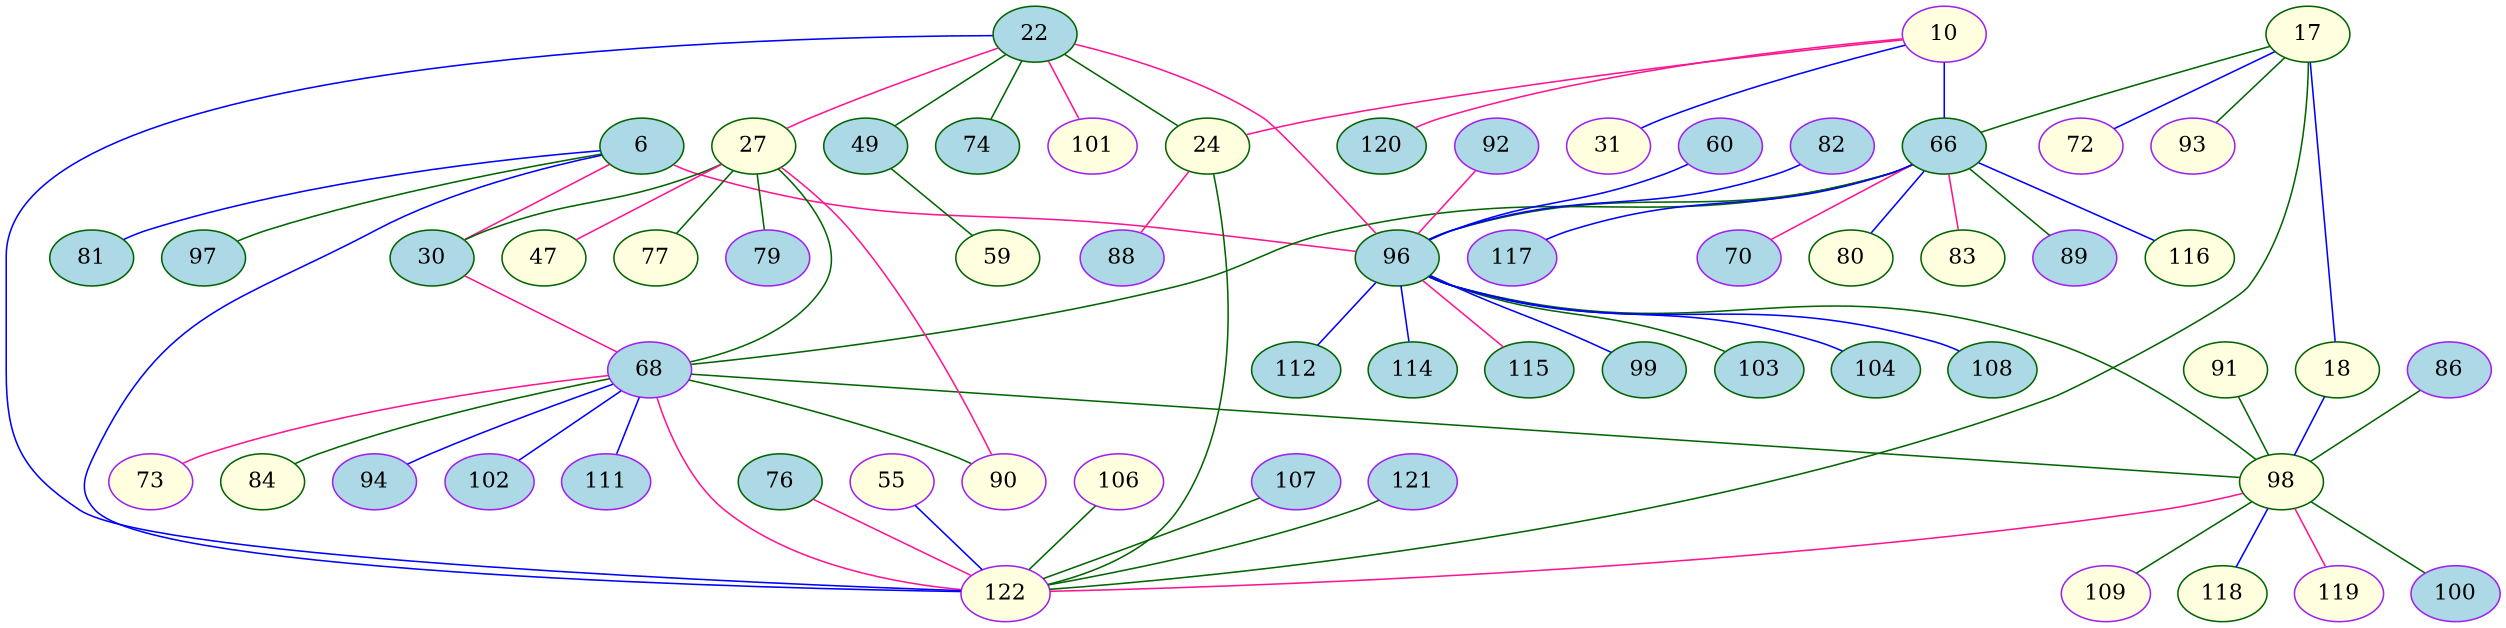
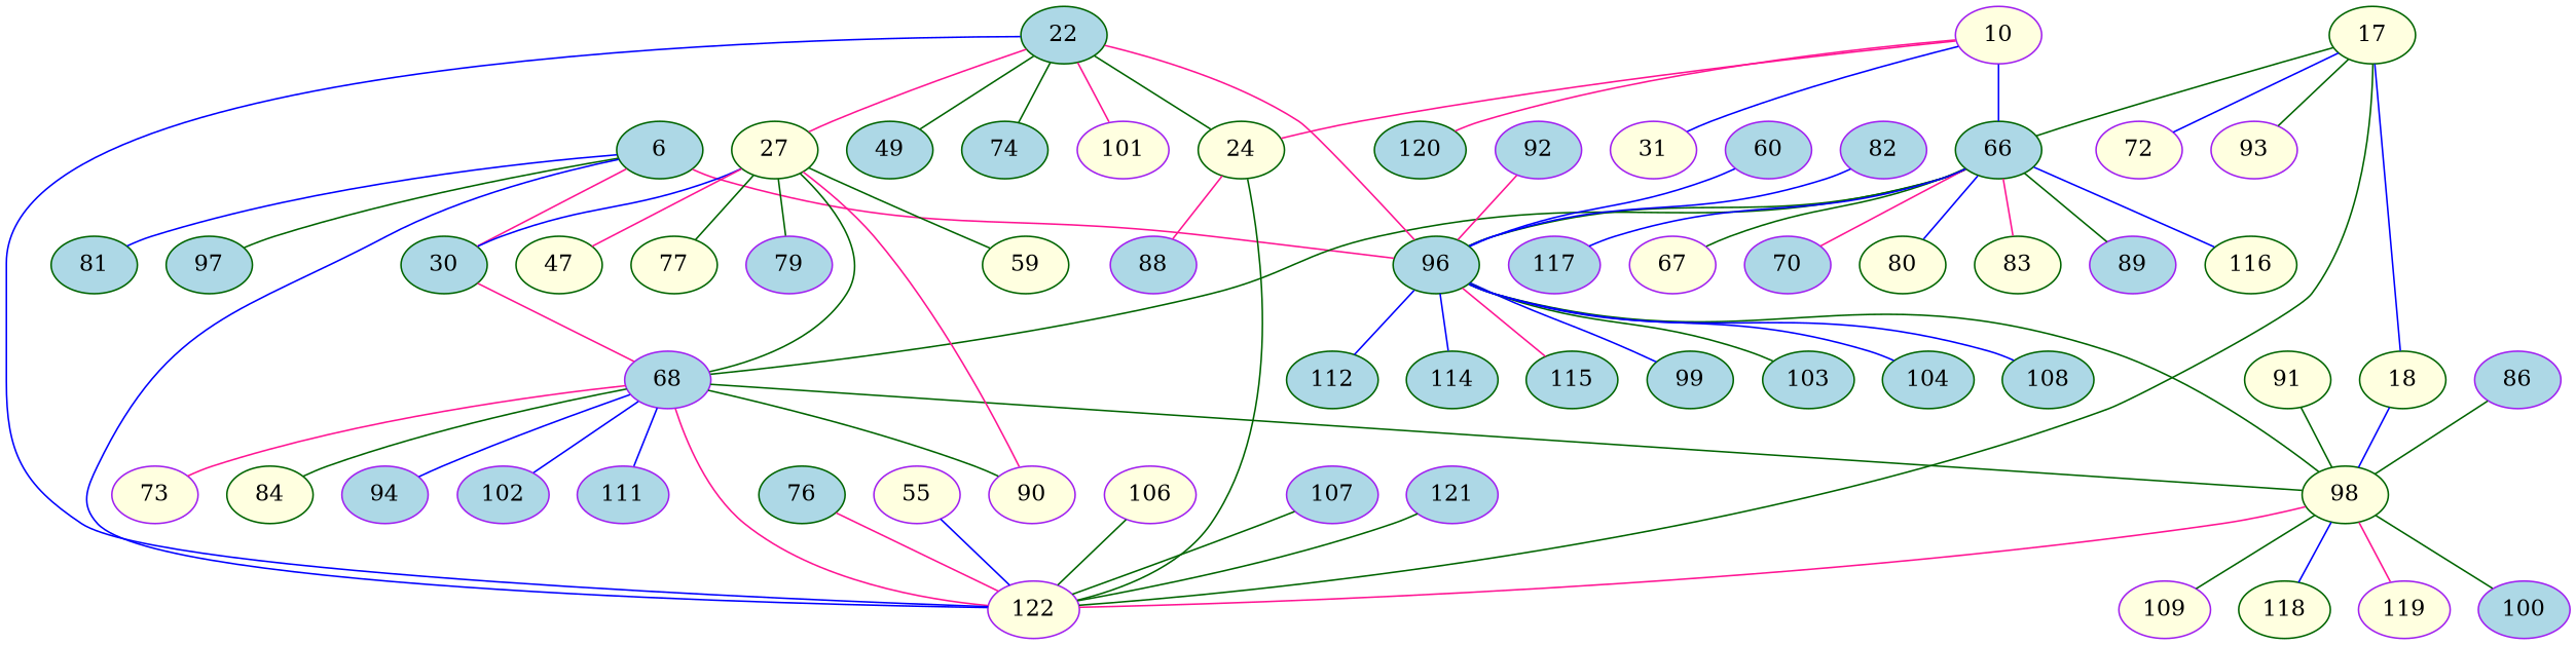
  graph {
    node [color=darkgreen fillcolor=lightblue style=filled]
    edge [color=darkgreen]
    6 [super="+4"]
    30 [super="+28"]
    81
    96 [super="+41+46+5+36+2+48+33"]
    97 [super="+40"]
    122 [color=purple fillcolor=lightyellow super="+105+42+57"]
    68 [color=purple super="+66+29+35+50+62"]
    98 [fillcolor=lightyellow super="+16+43+45+75+78"]
    99 [super="+95"]
    103
    104
    108
    112
    114
    115
    10 [color=purple fillcolor=lightyellow super="+8"]
    24 [fillcolor=lightyellow super="+20"]
    31 [color=purple fillcolor=lightyellow]
    n19 [label=66 super="+64"]
    120
    88 [color=purple]
+   67 [color=purple fillcolor=lightyellow]
    70 [color=purple super="+34"]
    80 [fillcolor=lightyellow super="+58"]
    83 [fillcolor=lightyellow]
    89 [color=purple]
    116 [fillcolor=lightyellow]
    117 [color=purple super="+113"]
    17 [fillcolor=lightyellow super="+15"]
    18 [fillcolor=lightyellow super="+14"]
    72 [color=purple fillcolor=lightyellow]
    93 [color=purple fillcolor=lightyellow super="+53+87"]
    100 [color=purple]
    109 [color=purple fillcolor=lightyellow]
    118 [fillcolor=lightyellow super="+110"]
    119 [color=purple fillcolor=lightyellow]
    22 [super="+21"]
    27 [fillcolor=lightyellow super="+25"]
    49
    74
    101 [color=purple fillcolor=lightyellow]
    47 [fillcolor=lightyellow]
    59 [fillcolor=lightyellow]
    77 [fillcolor=lightyellow]
    79 [color=purple]
    90 [color=purple fillcolor=lightyellow]
    73 [color=purple fillcolor=lightyellow]
    84 [fillcolor=lightyellow]
    94 [color=purple]
    102 [color=purple]
    111 [color=purple]
    60 [color=purple]
    76
    82 [color=purple]
    n55 [color=purple fillcolor=lightyellow label=55]
    86 [color=purple super="+51"]
    91 [fillcolor=lightyellow]
    92 [color=purple]
    106 [color=purple fillcolor=lightyellow super="+55"]
    107 [color=purple]
    121 [color=purple super="+71"]
    6 -- 30 [color=deeppink]
    6 -- 81 [color=blue]
    6 -- 96 [color=deeppink weight=8]
    6 -- 97
    6 -- 122 [color=blue]
    30 -- 68 [color=deeppink weight=4]
    96 -- 98 [weight=2]
    96 -- 99 [color=blue]
    96 -- 103
    96 -- 104 [color=blue]
    96 -- 108 [color=blue]
    96 -- 112 [color=blue]
    96 -- 114 [color=blue]
    96 -- 115 [color=deeppink]
    68 -- 122 [color=deeppink weight=2]
    68 -- 98
    68 -- 90
    68 -- 73 [color=deeppink]
    68 -- 84
    68 -- 94 [color=blue]
    68 -- 102 [color=blue]
    68 -- 111 [color=blue]
    98 -- 122 [color=deeppink]
    98 -- 100
    98 -- 109
    98 -- 118 [color=blue]
    98 -- 119 [color=deeppink]
    10 -- 24 [color=deeppink]
    10 -- 31 [color=blue]
    10 -- n19 [color=blue weight=8]
    10 -- 120 [color=deeppink]
    24 -- 122 [weight=4]
    24 -- 88 [color=deeppink]
    n19 -- 96
    n19 -- 68
+   n19 -- 67
    n19 -- 70 [color=deeppink]
    n19 -- 80 [color=blue]
    n19 -- 83 [color=deeppink]
    n19 -- 89
    n19 -- 116 [color=blue]
    n19 -- 117 [color=blue]
    17 -- 122
    17 -- n19
    17 -- 18 [color=blue weight=4]
    17 -- 72 [color=blue]
    17 -- 93
    18 -- 98 [color=blue weight=4]
    22 -- 96 [color=deeppink weight=2]
    22 -- 122 [color=blue weight=4]
    22 -- 24 [weight=4]
    22 -- 27 [color=deeppink]
    22 -- 49
    22 -- 74
    22 -- 101 [color=deeppink]
-   27 -- 30 [weight=4]
+   27 -- 30 [color=blue weight=4]
    27 -- 68 [weight=4]
    27 -- 47 [color=deeppink]
-   49 -- 59
+   27 -- 59
    27 -- 77
    27 -- 79
    27 -- 90 [color=deeppink]
    60 -- 96 [color=blue]
    76 -- 122 [color=deeppink]
    82 -- 96 [color=blue]
    n55 -- 122 [color=blue]
    86 -- 98
    91 -- 98
    92 -- 96 [color=deeppink]
    106 -- 122
    107 -- 122
    121 -- 122
  }
